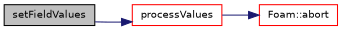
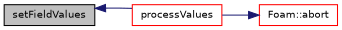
  digraph {
    rankdir=LR
    node [color=red fontname=Helvetica fontsize=10 shape=record]
    edge [color=midnightblue fontname=Helvetica fontsize=10 labelfontname=Helvetica labelfontsize=10 style=solid]
    n1 [color=black fillcolor=grey75 fontcolor=black height=0.2 label=setFieldValues style=filled width=0.4]
    n2 [height=0.2 label=processValues width=0.4]
    n3 [height=0.2 label="Foam::abort" width=0.4]
-   n1 -> n2
+   n2 -> n1
    n2 -> n3
  }
